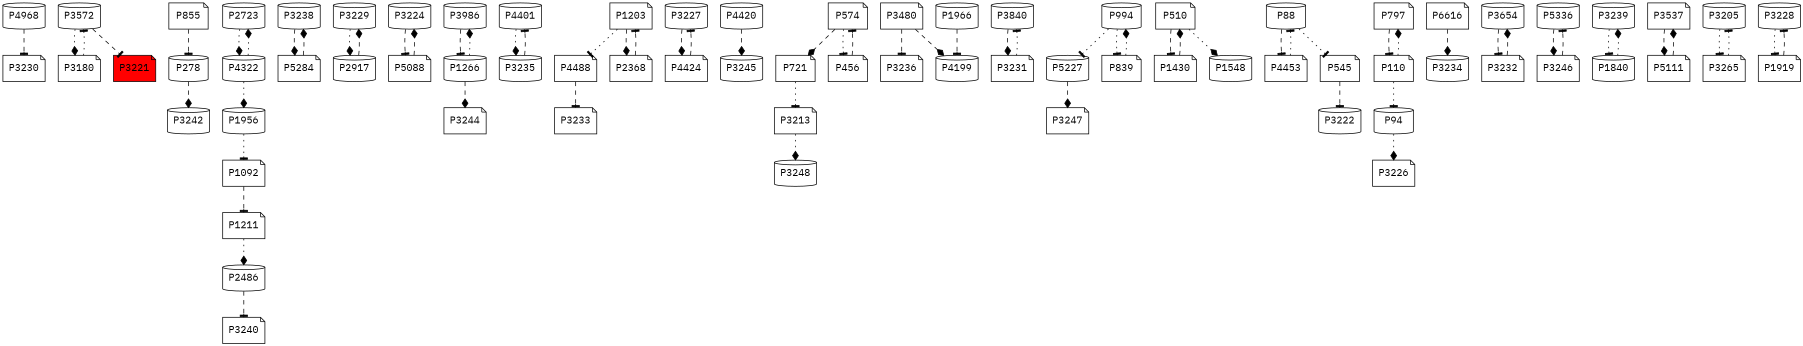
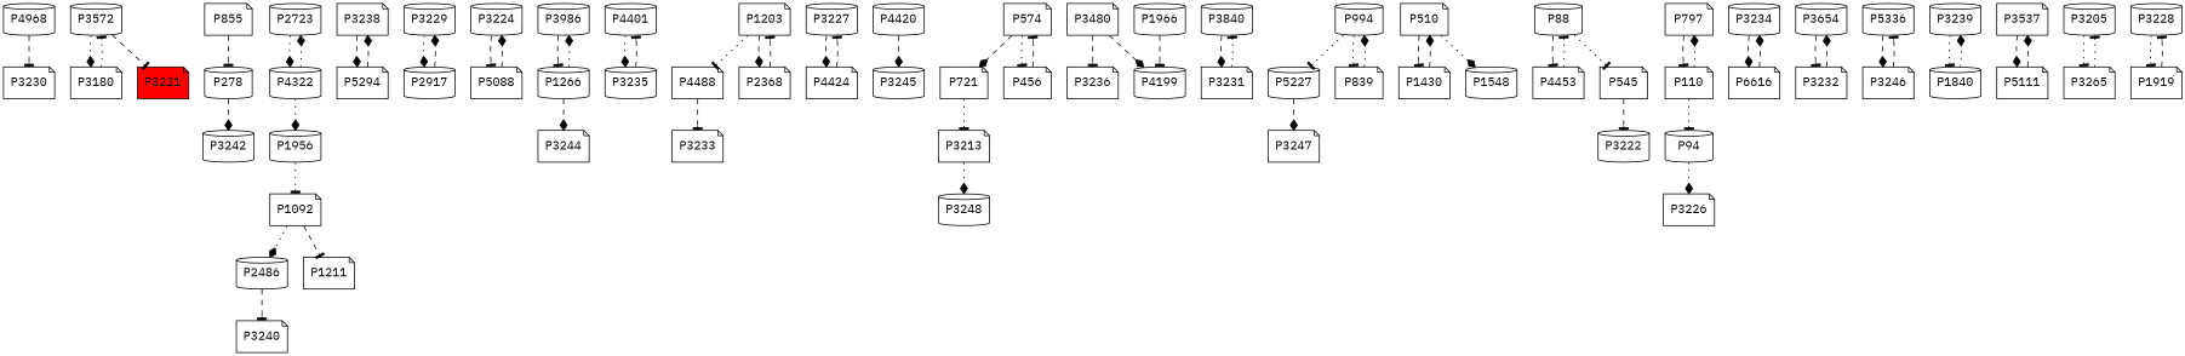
  digraph {
    fontname="IBM Plex Mono"
    node [fontname="IBM Plex Mono" shape=note]
    edge [arrowhead=tee fontname="IBM Plex Mono" style=dashed]
    P4968 [shape=cylinder]
    P3230
    P3572 [shape=cylinder]
    P3180
    P3221 [fillcolor=red style=filled]
    P278 [shape=cylinder]
    P3242 [shape=cylinder]
    P855
    P2723 [shape=cylinder]
    P4322 [shape=cylinder]
    P1956 [shape=cylinder]
    P1092
-   P3238 [shape=cylinder]
-   P5294 [label=P5284]
+   P3238
+   P5294
    P2486 [shape=cylinder]
    P1211
    P3240
    P3229 [shape=cylinder]
    P2917 [shape=cylinder]
    P3224 [shape=cylinder]
    P5088
    P3986 [shape=cylinder]
    P1266 [shape=cylinder]
    P3244
    P4401 [shape=cylinder]
    P3235 [shape=cylinder]
    P1203
    P4488
    P2368
    P3233
    P3227 [shape=cylinder]
    P4424
    P4420 [shape=cylinder]
    P3245 [shape=cylinder]
    P574
    P721
    P456
    P3213
    P3248 [shape=cylinder]
    P3480
    P3236
    P4199 [shape=cylinder]
    P3840 [shape=cylinder]
    P3231
    P5227 [shape=cylinder]
    P3247
    P510
    P1430
    P1548 [shape=cylinder]
    P88 [shape=cylinder]
    P4453
    P545
    P3222 [shape=cylinder]
    P797
    P110
    P94 [shape=cylinder]
    P3226
    P3234 [shape=cylinder]
    P6616
    P3654 [shape=cylinder]
    P3232
    P994 [shape=cylinder]
    P839
    P5336 [shape=cylinder]
    P3246
    P1966 [shape=cylinder]
    P3239 [shape=cylinder]
    P1840 [shape=cylinder]
    n69 [label=P3537]
    P5111
    n71 [label=P3205 shape=cylinder]
    P3265
    P3228 [shape=cylinder]
    P1919
    P4968 -> P3230
    P3572 -> P3180 [arrowhead=diamond style=dotted]
    P3572 -> P3221
    P3180 -> P3572 [style=dotted]
    P278 -> P3242 [arrowhead=diamond]
    P855 -> P278
    P2723 -> P4322 [arrowhead=diamond style=dotted]
    P4322 -> P2723 [arrowhead=diamond style=dotted]
    P4322 -> P1956 [arrowhead=diamond style=dotted]
    P1956 -> P1092 [style=dotted]
    P1092 -> P1211
    P3238 -> P5294 [arrowhead=diamond]
    P5294 -> P3238 [arrowhead=diamond]
    P2486 -> P3240
-   P1211 -> P2486 [arrowhead=diamond style=dotted]
+   P1092 -> P2486 [arrowhead=diamond style=dotted]
    P3229 -> P2917 [arrowhead=diamond style=dotted]
    P2917 -> P3229 [arrowhead=diamond]
    P3224 -> P5088
    P5088 -> P3224 [arrowhead=diamond]
    P3986 -> P1266
    P1266 -> P3986 [arrowhead=diamond style=dotted]
    P1266 -> P3244 [arrowhead=diamond]
    P4401 -> P3235 [arrowhead=diamond style=dotted]
    P3235 -> P4401
    P1203 -> P4488 [style=dotted]
    P1203 -> P2368 [arrowhead=diamond]
    P4488 -> P3233
    P2368 -> P1203
    P3227 -> P4424 [arrowhead=diamond]
    P4424 -> P3227
    P4420 -> P3245 [arrowhead=diamond]
    P574 -> P721 [arrowhead=diamond]
    P574 -> P456 [style=dotted]
    P721 -> P3213 [style=dotted]
    P456 -> P574
    P3213 -> P3248 [arrowhead=diamond style=dotted]
    P3480 -> P3236
    P3480 -> P4199 [arrowhead=diamond]
    P3840 -> P3231 [arrowhead=diamond]
    P3231 -> P3840 [style=dotted]
    P5227 -> P3247 [arrowhead=diamond]
    P510 -> P1430
    P510 -> P1548 [arrowhead=diamond style=dotted]
    P1430 -> P510 [arrowhead=diamond]
    P88 -> P4453
    P88 -> P545 [style=dotted]
    P4453 -> P88 [style=dotted]
    P545 -> P3222
    P797 -> P110
    P110 -> P797 [arrowhead=diamond style=dotted]
    P110 -> P94 [style=dotted]
    P94 -> P3226 [arrowhead=diamond style=dotted]
+   P3234 -> P6616 [arrowhead=diamond]
    P6616 -> P3234 [arrowhead=diamond]
    P3654 -> P3232
    P3232 -> P3654 [arrowhead=diamond]
    P994 -> P5227 [style=dotted]
    P994 -> P839 [style=dotted]
    P839 -> P994 [arrowhead=diamond style=dotted]
    P5336 -> P3246 [arrowhead=diamond]
    P3246 -> P5336
    P1966 -> P4199
    P3239 -> P1840 [style=dotted]
    P1840 -> P3239 [arrowhead=diamond style=dotted]
    n69 -> P5111 [arrowhead=diamond]
    P5111 -> n69 [arrowhead=diamond]
    n71 -> P3265 [style=dotted]
    P3265 -> n71 [style=dotted]
    P3228 -> P1919 [style=dotted]
    P1919 -> P3228
  }
